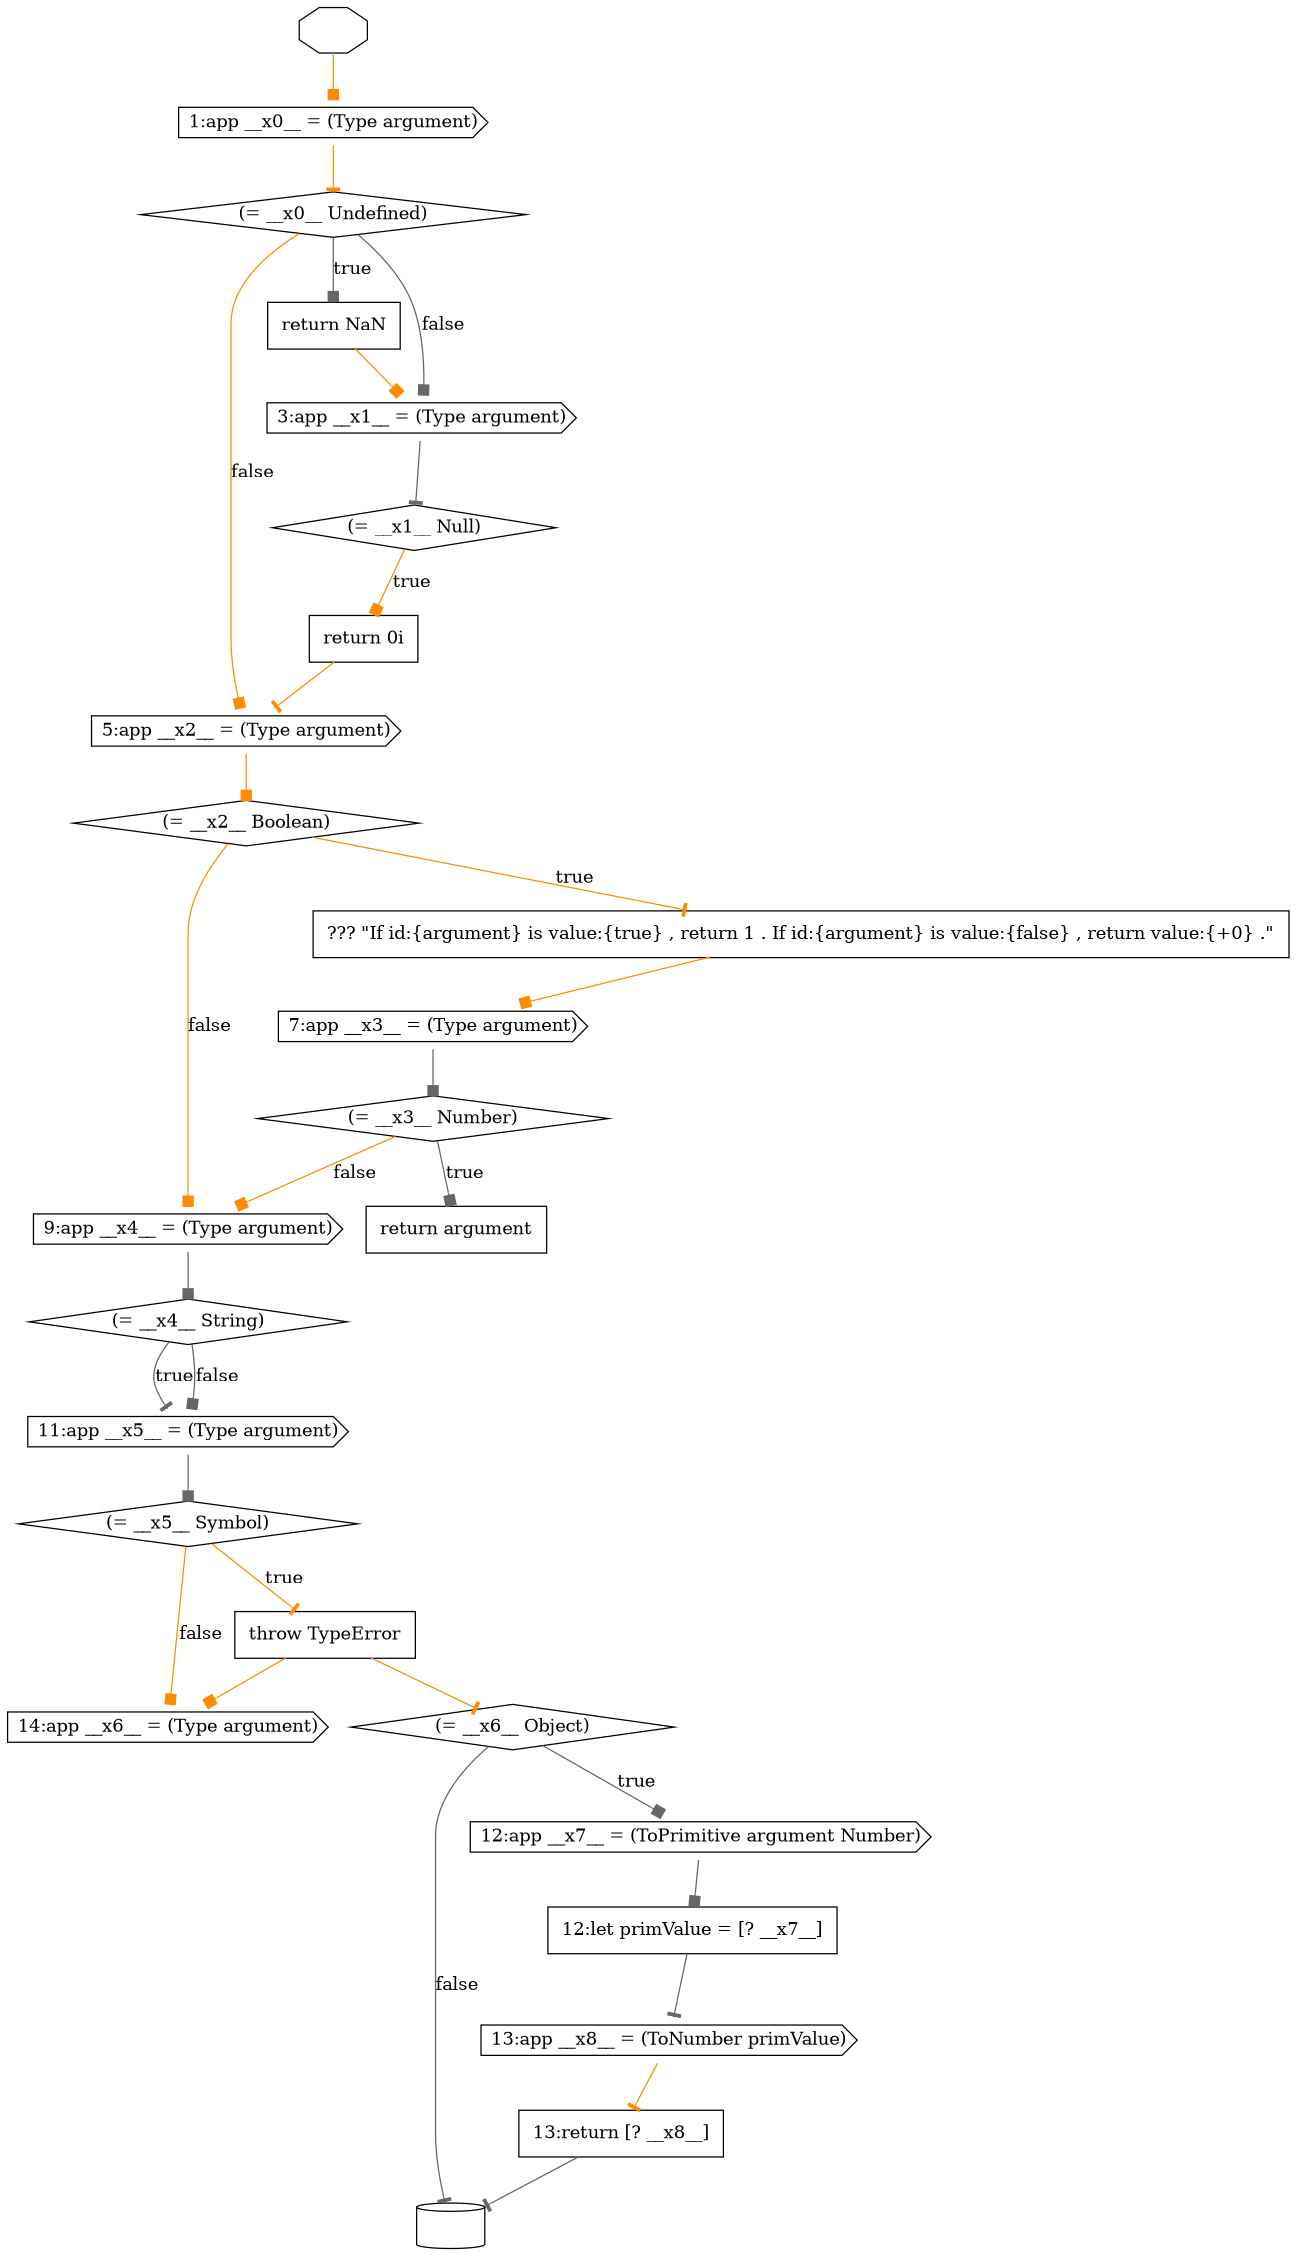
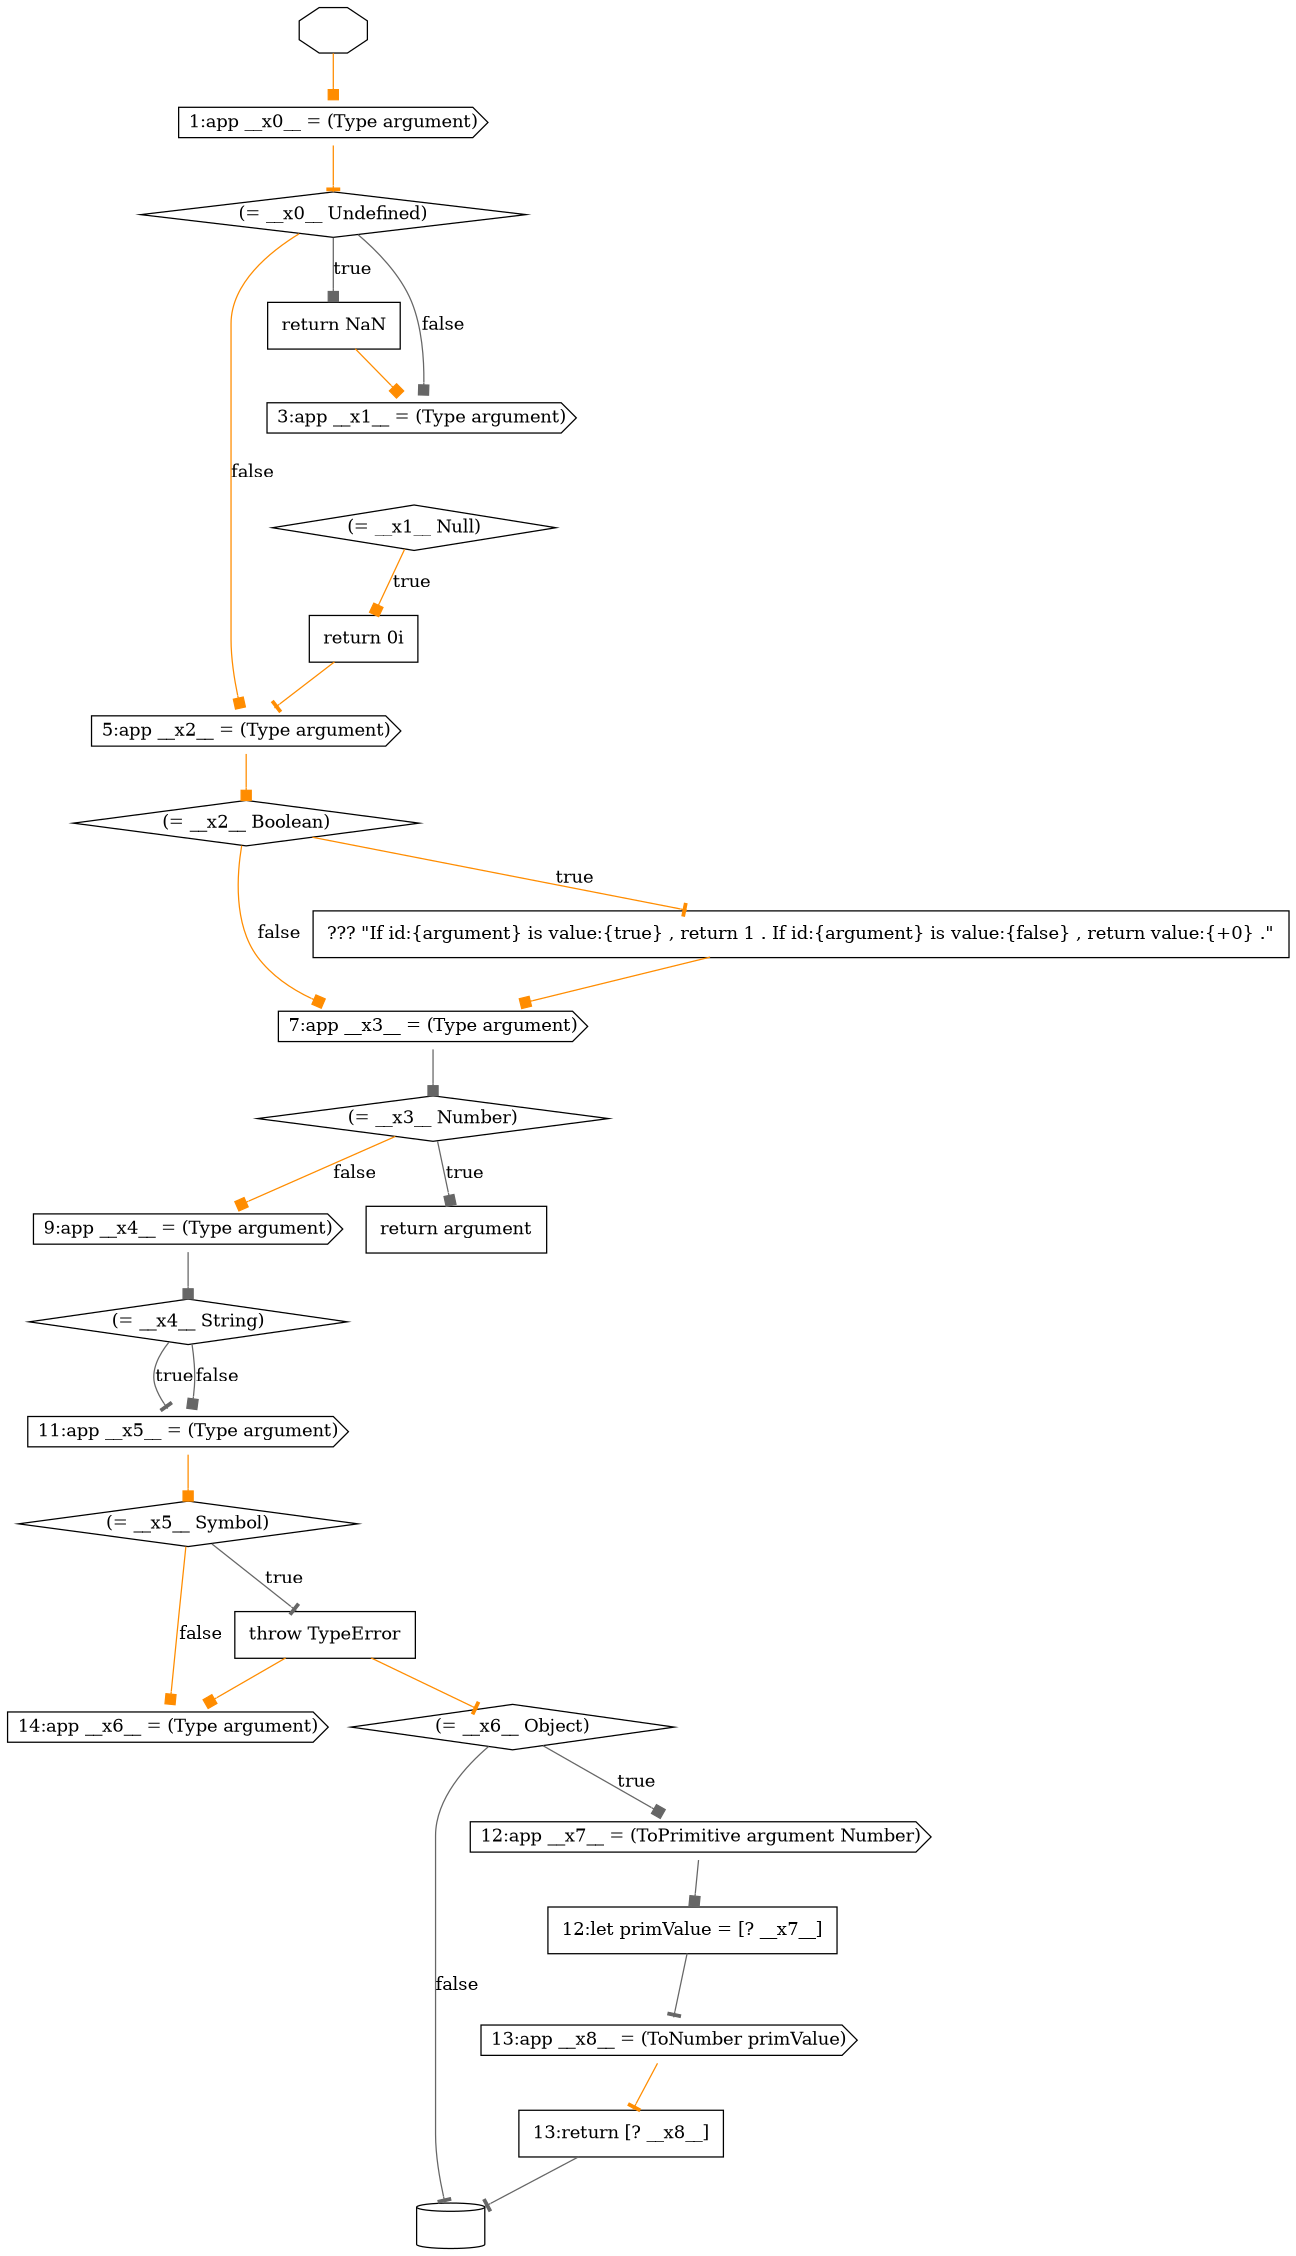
  digraph {
    node [color=black fillcolor=white shape=cds style=filled]
    edge [arrowhead=box color=darkorange]
    n1 [label=<<font color="black">1:app __x0__ = (Type argument)</font>>]
    n2 [label=<<font color="black">(= __x0__ Undefined)</font>> shape=diamond]
    n3 [label=<<font color="black">5:app __x2__ = (Type argument)</font>>]
    n4 [label=<<font color="black">     <table border="0" cellborder="1" cellspacing="0" cellpadding="10">       <tr><td align="left">return NaN</td></tr>     </table>   </font>> margin=0 shape=none]
    n5 [label=<<font color="black">3:app __x1__ = (Type argument)</font>>]
    n6 [label=<<font color="black">(= __x3__ Number)</font>> shape=diamond]
    n7 [label=<<font color="black">9:app __x4__ = (Type argument)</font>>]
    n8 [label=<<font color="black">     <table border="0" cellborder="1" cellspacing="0" cellpadding="10">       <tr><td align="left">return argument</td></tr>     </table>   </font>> margin=0 shape=none]
    n9 [label=<<font color="black">(= __x4__ String)</font>> shape=diamond]
    n10 [label=<<font color="black">11:app __x5__ = (Type argument)</font>>]
    n11 [label=<<font color="black">(= __x5__ Symbol)</font>> shape=diamond]
    n12 [label=<<font color="black">14:app __x6__ = (Type argument)</font>>]
    n13 [label=<<font color="black">     <table border="0" cellborder="1" cellspacing="0" cellpadding="10">       <tr><td align="left">throw TypeError</td></tr>     </table>   </font>> margin=0 shape=none]
    n14 [label=<<font color="black">(= __x6__ Object)</font>> shape=diamond]
    n15 [label=" " shape=cylinder]
    n16 [label=<<font color="black">12:app __x7__ = (ToPrimitive argument Number)</font>>]
    n17 [label=<<font color="black">(= __x2__ Boolean)</font>> shape=diamond]
    n18 [label=<<font color="black">7:app __x3__ = (Type argument)</font>>]
    n19 [label=<<font color="black">     <table border="0" cellborder="1" cellspacing="0" cellpadding="10">       <tr><td align="left">??? &quot;If id:{argument} is value:{true} , return 1 . If id:{argument} is value:{false} , return value:{+0} .&quot;</td></tr>     </table>   </font>> margin=0 shape=none]
    n20 [label=<<font color="black">     <table border="0" cellborder="1" cellspacing="0" cellpadding="10">       <tr><td align="left">return 0i</td></tr>     </table>   </font>> margin=0 shape=none]
    n21 [label=<<font color="black">     <table border="0" cellborder="1" cellspacing="0" cellpadding="10">       <tr><td align="left">13:return [? __x8__]</td></tr>     </table>   </font>> margin=0 shape=none]
    n22 [label=<<font color="black">(= __x1__ Null)</font>> shape=diamond]
    n23 [label=<<font color="black">     <table border="0" cellborder="1" cellspacing="0" cellpadding="10">       <tr><td align="left">12:let primValue = [? __x7__]</td></tr>     </table>   </font>> margin=0 shape=none]
    n24 [label=<<font color="black">13:app __x8__ = (ToNumber primValue)</font>>]
    n25 [label=" " shape=octagon]
    n1 -> n2 [arrowhead=tee]
    n2 -> n3 [label=<<font color="black">false</font>>]
    n2 -> n4 [color=gray40 label=<<font color="black">true</font>>]
    n2 -> n5 [color=gray40 label=<<font color="black">false</font>>]
    n3 -> n17
    n4 -> n5
-   n5 -> n22 [arrowhead=tee color=gray40]
    n6 -> n7 [label=<<font color="black">false</font>>]
    n6 -> n8 [color=gray40 label=<<font color="black">true</font>>]
    n7 -> n9 [color=gray40]
    n9 -> n10 [arrowhead=tee color=gray40 label=<<font color="black">true</font>>]
    n9 -> n10 [color=gray40 label=<<font color="black">false</font>>]
-   n10 -> n11 [color=gray40]
+   n10 -> n11
    n11 -> n12 [label=<<font color="black">false</font>>]
-   n11 -> n13 [arrowhead=tee label=<<font color="black">true</font>>]
+   n11 -> n13 [arrowhead=tee color=gray40 label=<<font color="black">true</font>>]
    n13 -> n12
    n13 -> n14 [arrowhead=tee]
    n14 -> n15 [arrowhead=tee color=gray40 label=<<font color="black">false</font>>]
    n14 -> n16 [color=gray40 label=<<font color="black">true</font>>]
    n16 -> n23 [color=gray40]
-   n17 -> n7 [label=<<font color="black">false</font>>]
+   n17 -> n18 [label=<<font color="black">false</font>>]
    n17 -> n19 [arrowhead=tee label=<<font color="black">true</font>>]
    n18 -> n6 [color=gray40]
    n19 -> n18
    n20 -> n3 [arrowhead=tee]
    n21 -> n15 [arrowhead=tee color=gray40]
    n22 -> n20 [label=<<font color="black">true</font>>]
    n23 -> n24 [arrowhead=tee color=gray40]
    n24 -> n21 [arrowhead=tee]
    n25 -> n1
  }
